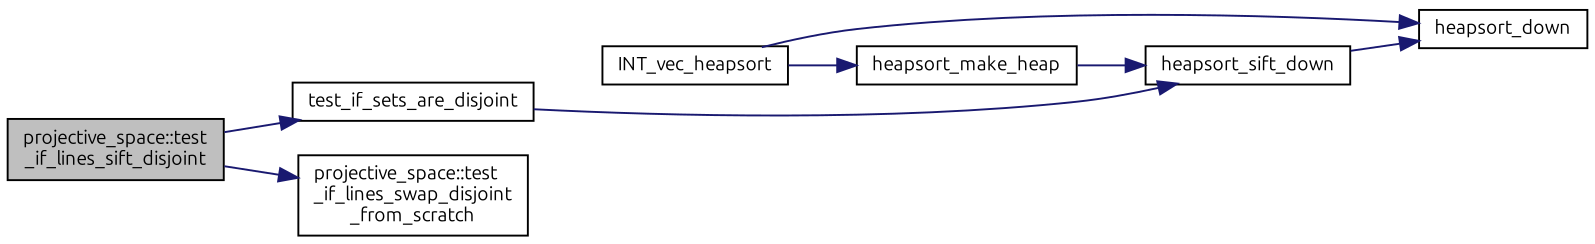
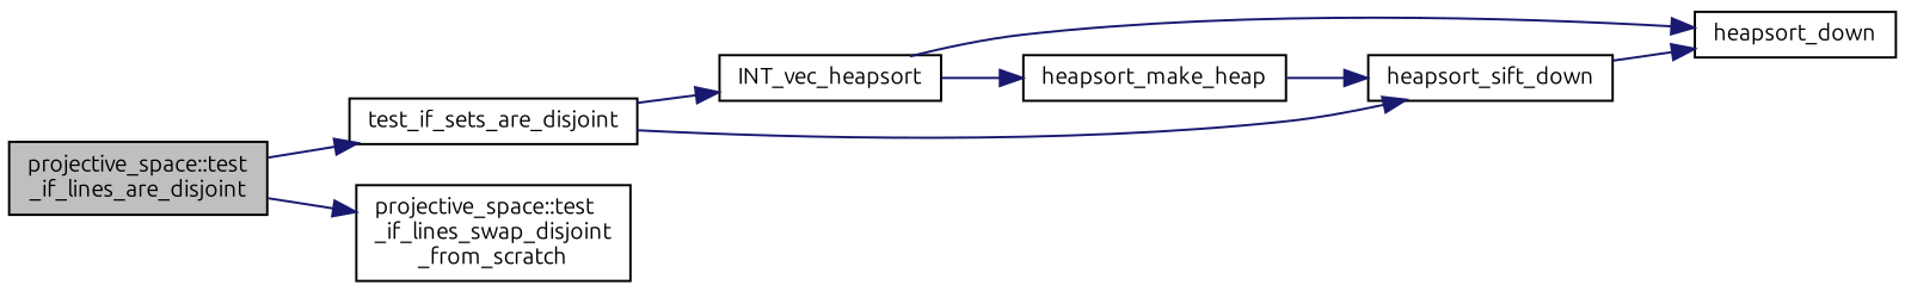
  digraph {
    fontname=Ubuntu
    rankdir=LR
    node [color=black fillcolor=white fontname=Ubuntu fontsize=10 shape=record style=filled]
    edge [color=midnightblue fontname=Ubuntu fontsize=10 labelfontname=Helvetica labelfontsize=10 style=solid]
-   n1 [fillcolor=grey75 fontcolor=black height=0.2 label="projective_space::test\l_if_lines_sift_disjoint" width=0.4]
+   n1 [fillcolor=grey75 fontcolor=black height=0.2 label="projective_space::test\l_if_lines_are_disjoint" width=0.4]
    n2 [height=0.2 label=test_if_sets_are_disjoint width=0.4]
    n3 [height=0.2 label="projective_space::test\l_if_lines_swap_disjoint\l_from_scratch" width=0.4]
    n4 [height=0.2 label=INT_vec_heapsort width=0.4]
    n5 [height=0.2 label=heapsort_sift_down width=0.4]
    n6 [height=0.2 label=heapsort_make_heap width=0.4]
    n7 [height=0.2 label=heapsort_down width=0.4]
    n1 -> n2
    n1 -> n3
+   n2 -> n4
    n2 -> n5
    n4 -> n6
    n4 -> n7
    n5 -> n7
    n6 -> n5
  }
